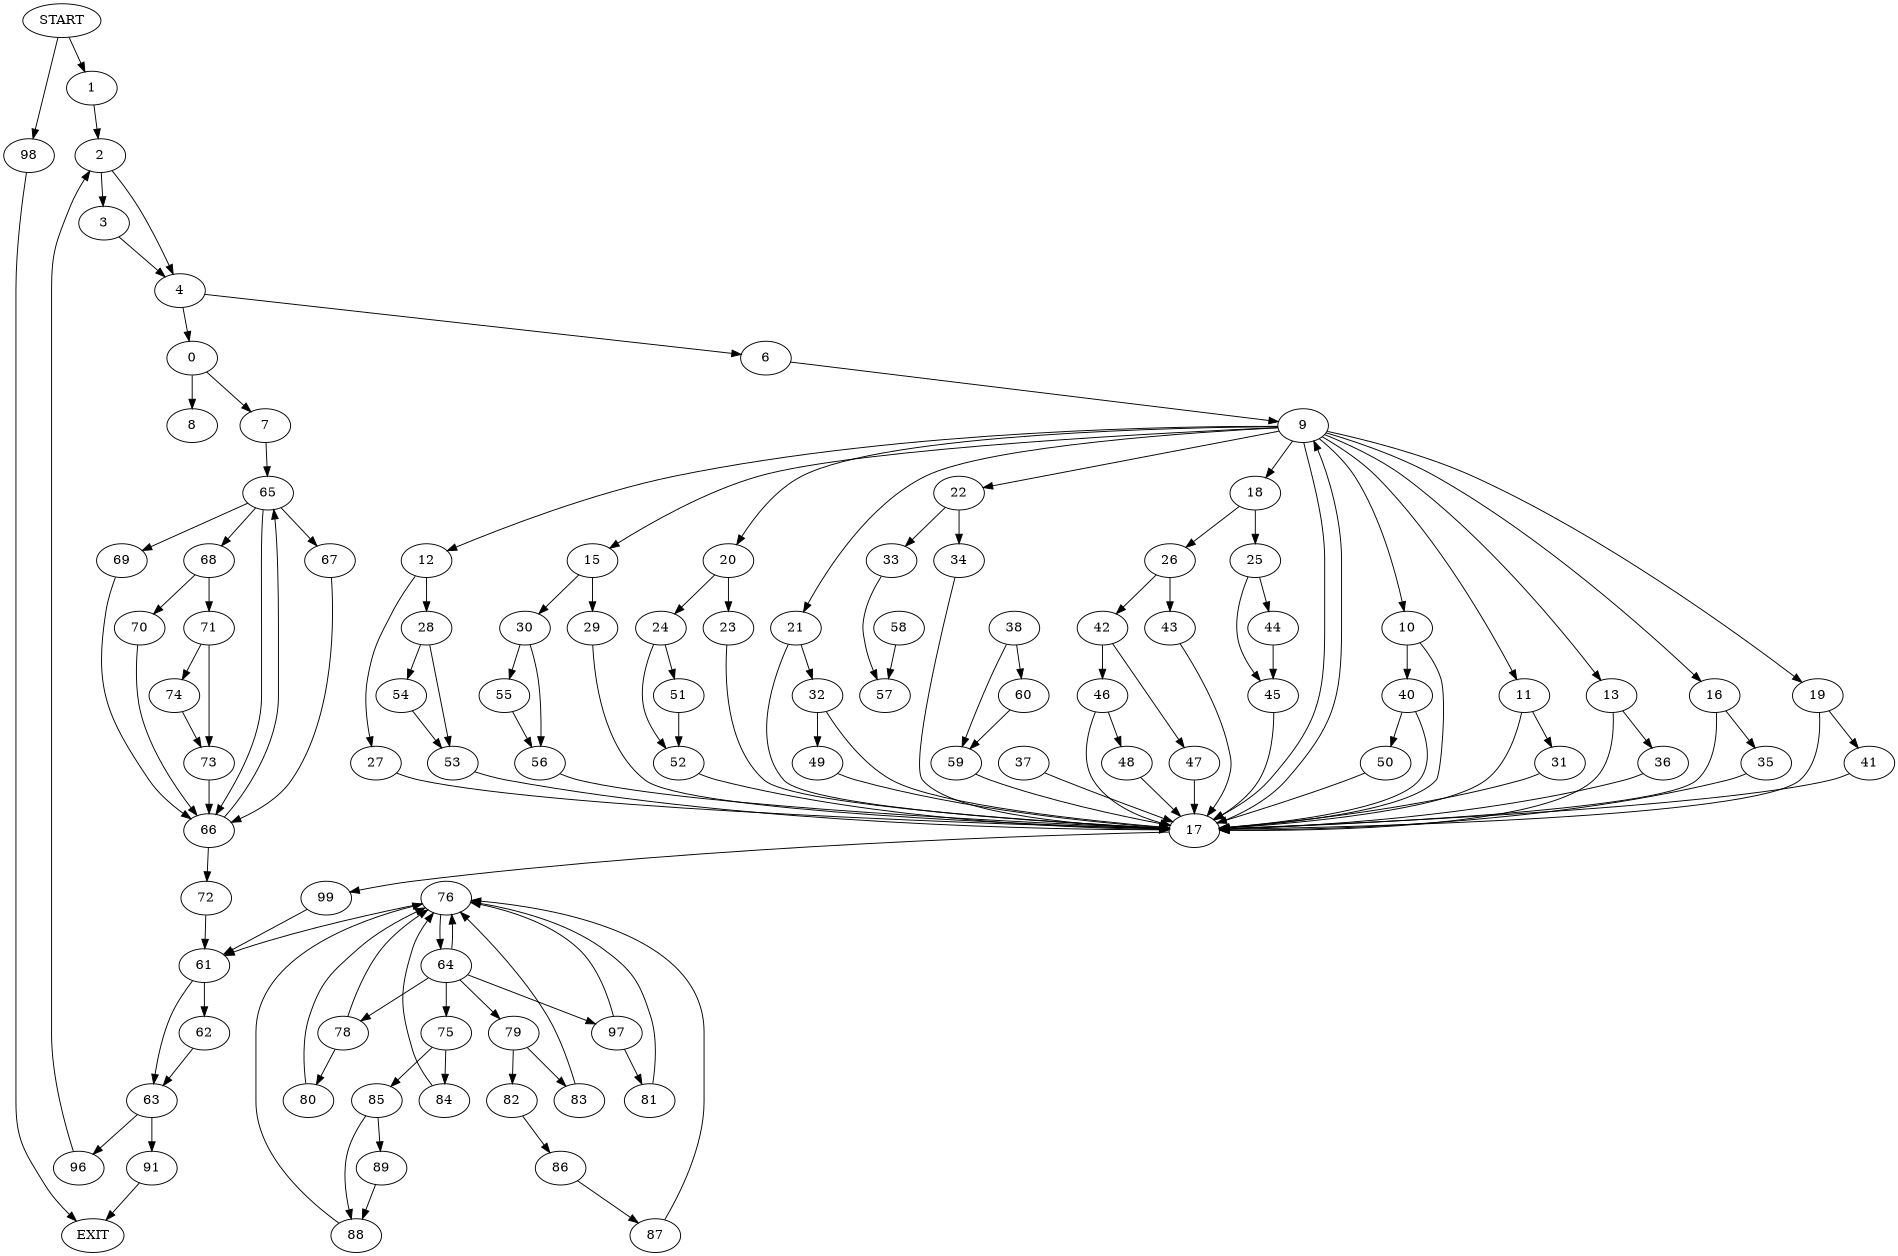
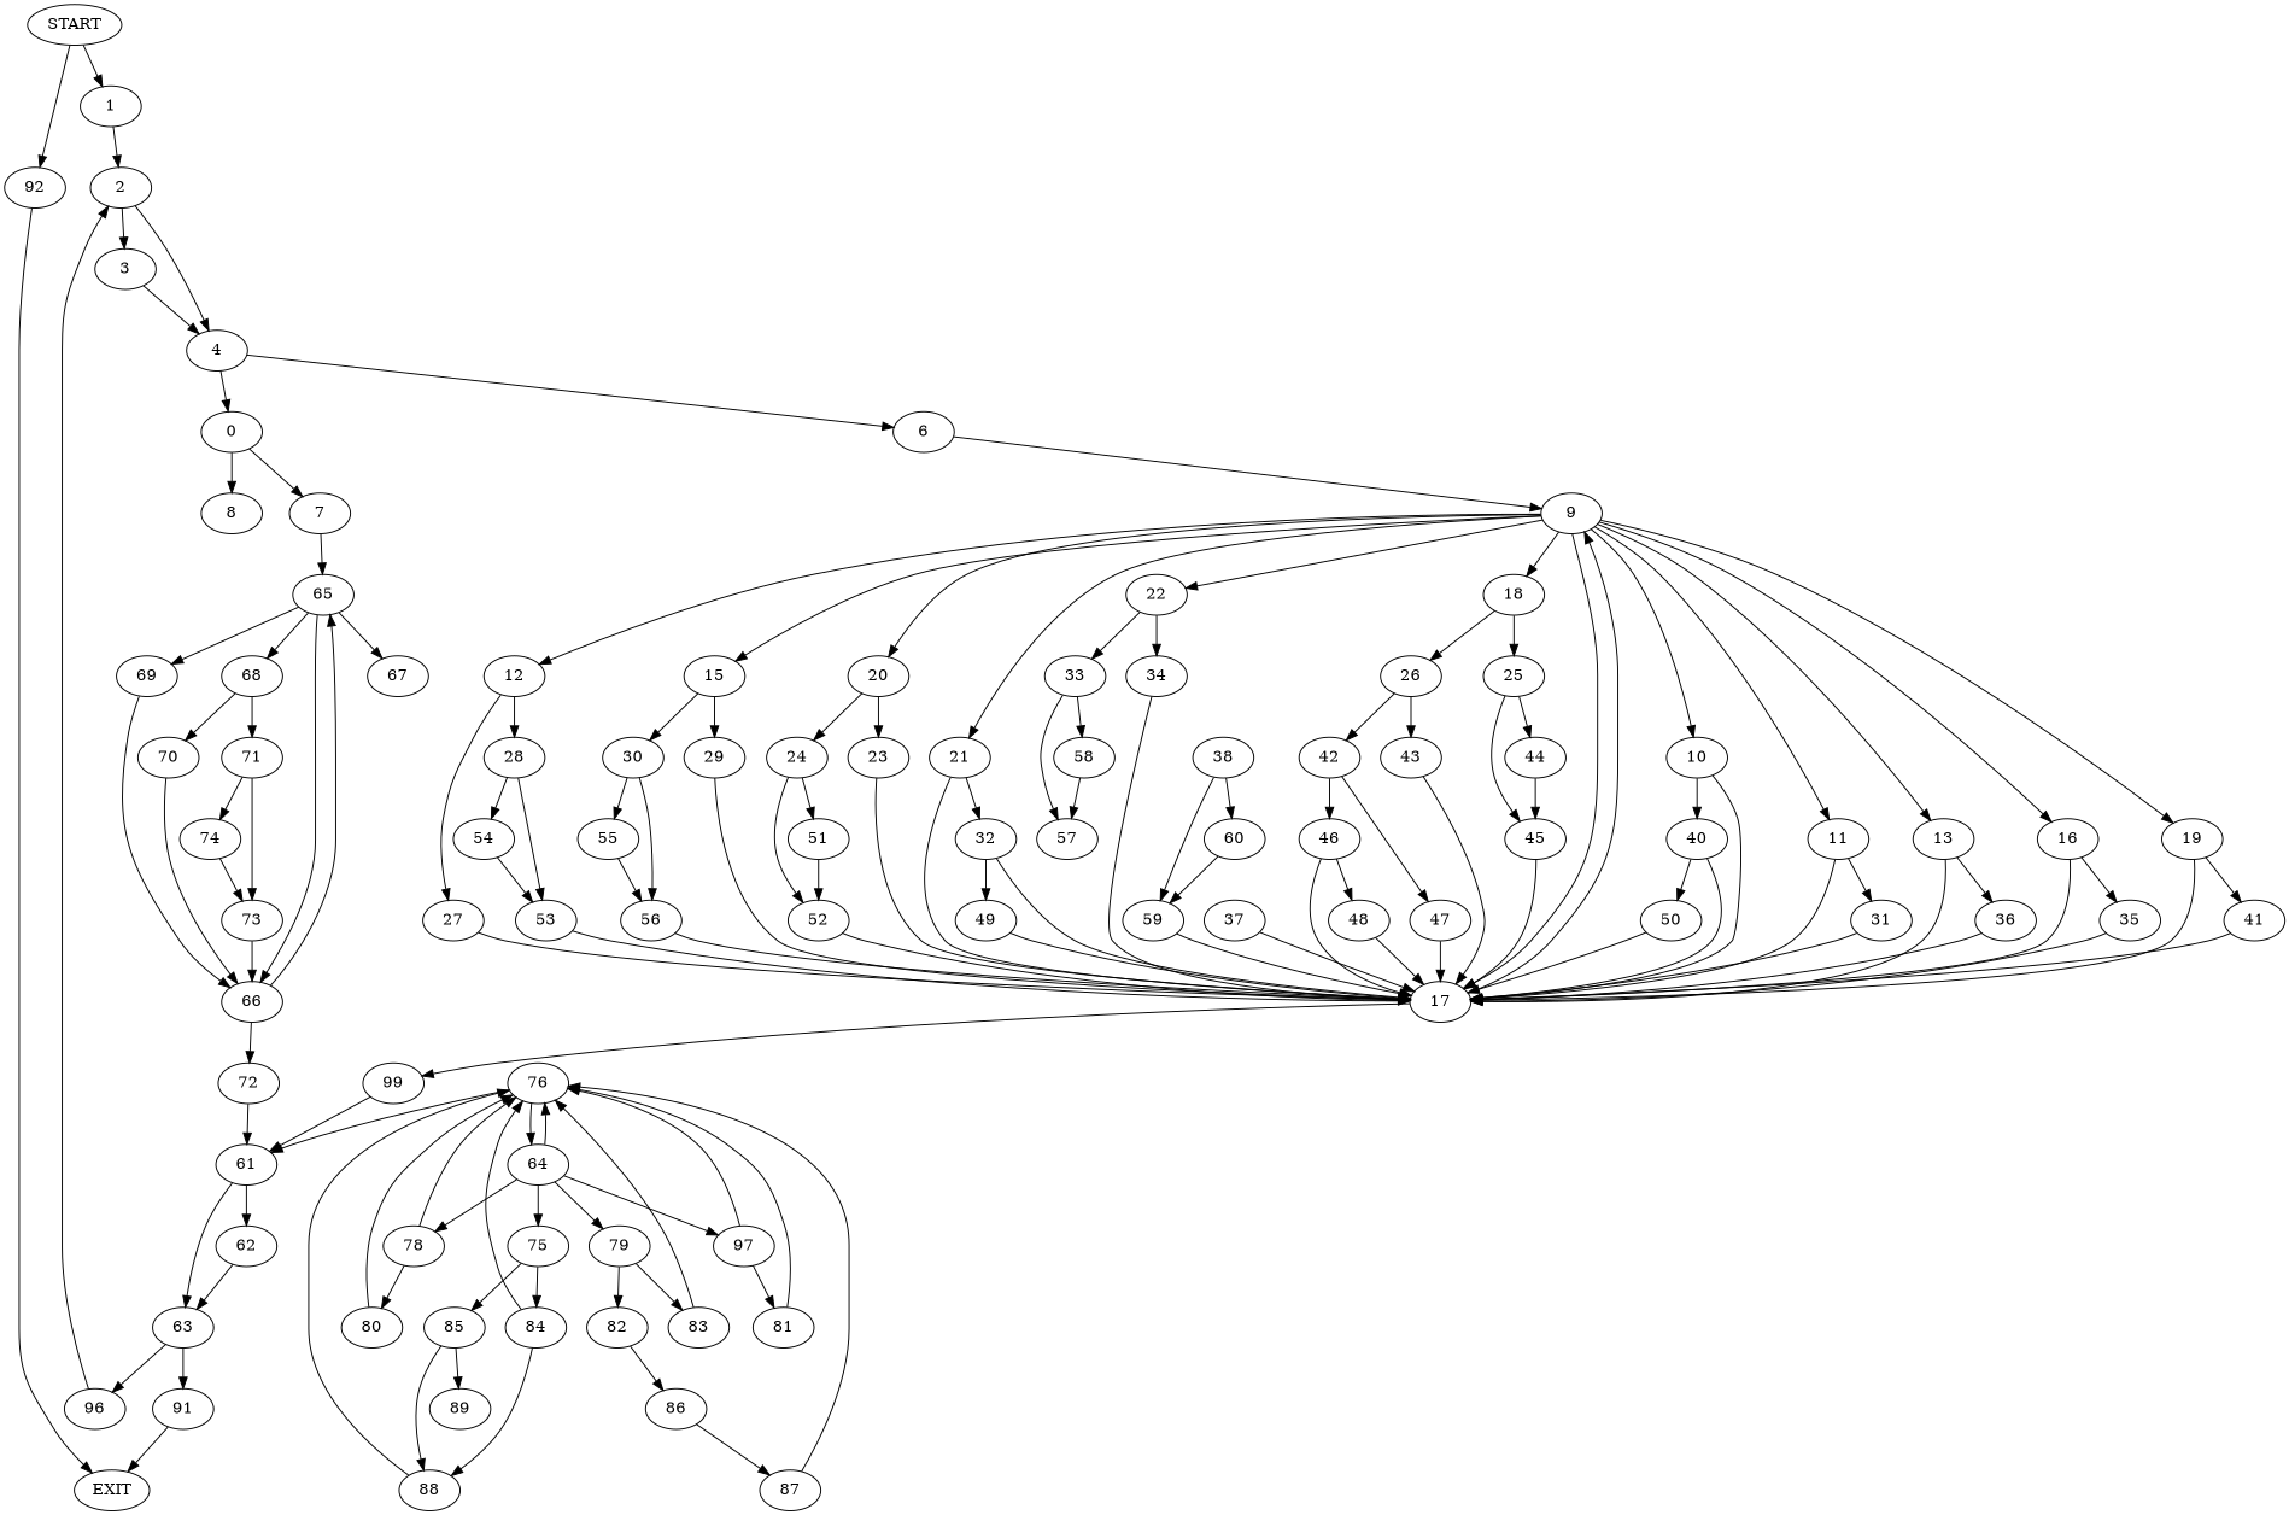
  digraph {
    n1 [label=START]
    1
-   92 [label=98]
+   92
    2
    n5 [label=EXIT]
    3
    4
    n8 [label=0]
    6
    7
    8
    9
    65
    10
    11
    12
    13
    15
    16
    17
    18
    19
    20
    21
    22
    66
    67
    68
    69
    64
    75
    76
    n33 [label=97]
    78
    79
    40
    31
    27
    28
    36
    29
    30
    35
    n44 [label=99]
    25
    26
    41
    23
    24
    32
    33
    34
    50
    53
    54
    37
    38
    59
    60
    55
    56
    61
    44
    45
    42
    43
    51
    52
    49
    57
    58
    46
    47
    62
    63
    48
    n77 [label=96]
    91
    84
    85
    81
    80
    82
    83
    72
    70
    71
    73
    74
    88
    89
    86
    87
    n1 -> 1
    n1 -> 92
    1 -> 2
    92 -> n5
    2 -> 3
    2 -> 4
    3 -> 4
    4 -> n8
    4 -> 6
    n8 -> 7
    n8 -> 8
    6 -> 9
    7 -> 65
    9 -> 10
    9 -> 11
    9 -> 12
    9 -> 13
    9 -> 15
    9 -> 16
    9 -> 17
    9 -> 18
    9 -> 19
    9 -> 20
    9 -> 21
    9 -> 22
    65 -> 66
    65 -> 67
    65 -> 68
    65 -> 69
    10 -> 17
    10 -> 40
    11 -> 17
    11 -> 31
    12 -> 27
    12 -> 28
    13 -> 17
    13 -> 36
    15 -> 29
    15 -> 30
    16 -> 17
    16 -> 35
    17 -> 9
    17 -> n44
    18 -> 25
    18 -> 26
    19 -> 17
    19 -> 41
    20 -> 23
    20 -> 24
    21 -> 17
    21 -> 32
    22 -> 33
    22 -> 34
    66 -> 65
    66 -> 72
-   67 -> 66
    68 -> 70
    68 -> 71
    69 -> 66
    64 -> 75
    64 -> 76
    64 -> n33
    64 -> 78
    64 -> 79
    75 -> 84
    75 -> 85
    76 -> 64
    76 -> 61
    n33 -> 76
    n33 -> 81
    78 -> 76
    78 -> 80
    79 -> 82
    79 -> 83
    40 -> 17
    40 -> 50
    31 -> 17
    27 -> 17
    28 -> 53
    28 -> 54
    36 -> 17
    29 -> 17
    30 -> 55
    30 -> 56
    35 -> 17
    n44 -> 61
    25 -> 44
    25 -> 45
    26 -> 42
    26 -> 43
    41 -> 17
    23 -> 17
    24 -> 51
    24 -> 52
    32 -> 17
    32 -> 49
    33 -> 57
+   33 -> 58
    34 -> 17
    50 -> 17
    53 -> 17
    54 -> 53
    37 -> 17
    38 -> 59
    38 -> 60
    59 -> 17
    60 -> 59
    55 -> 56
    56 -> 17
    61 -> 62
    61 -> 63
    44 -> 45
    45 -> 17
    42 -> 46
    42 -> 47
    43 -> 17
    51 -> 52
    52 -> 17
    49 -> 17
    58 -> 57
    46 -> 17
    46 -> 48
    47 -> 17
    62 -> 63
    63 -> n77
    63 -> 91
    48 -> 17
    n77 -> 2
    91 -> n5
    84 -> 76
    85 -> 88
    85 -> 89
    81 -> 76
    80 -> 76
    82 -> 86
    83 -> 76
    72 -> 61
    70 -> 66
    71 -> 73
    71 -> 74
    73 -> 66
    74 -> 73
    88 -> 76
-   89 -> 88
+   84 -> 88
    86 -> 87
    87 -> 76
  }
